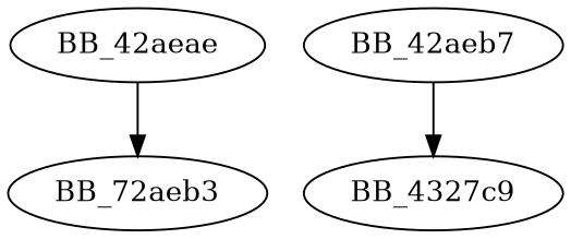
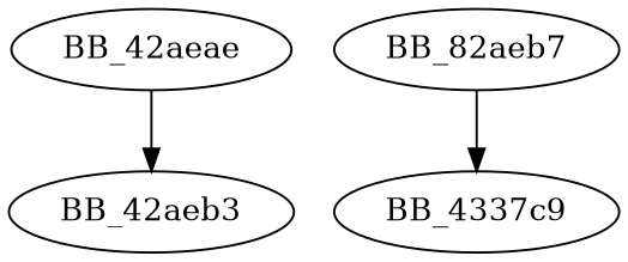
  digraph {
    BB_42aeae
-   BB_42aeb3 [label=BB_72aeb3]
-   BB_42aeb7
-   BB_4327c9
+   BB_42aeb3
+   BB_42aeb7 [label=BB_82aeb7]
+   BB_4327c9 [label=BB_4337c9]
    BB_42aeae -> BB_42aeb3
    BB_42aeb7 -> BB_4327c9
  }
